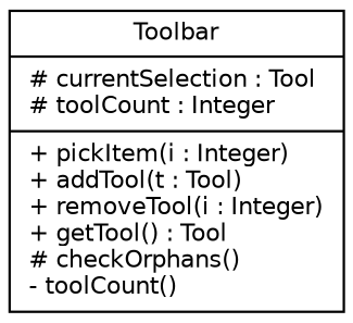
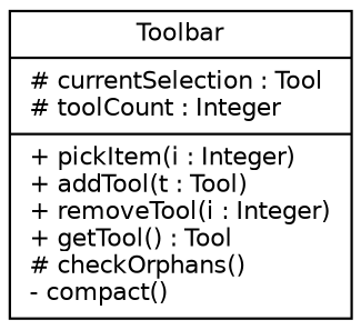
  digraph {
-   n1 [fontcolor=black fontname=Helvetica fontsize=10.0 label="{Toolbar\n|# currentSelection : Tool\l# toolCount : Integer\l|+ pickItem(i : Integer)\l+ addTool(t : Tool)\l+ removeTool(i : Integer)\l+ getTool() : Tool\l# checkOrphans()\l- toolCount()\l}" shape=record]
+   n1 [fontcolor=black fontname=Helvetica fontsize=10.0 label="{Toolbar\n|# currentSelection : Tool\l# toolCount : Integer\l|+ pickItem(i : Integer)\l+ addTool(t : Tool)\l+ removeTool(i : Integer)\l+ getTool() : Tool\l# checkOrphans()\l- compact()\l}" shape=record]
  }
